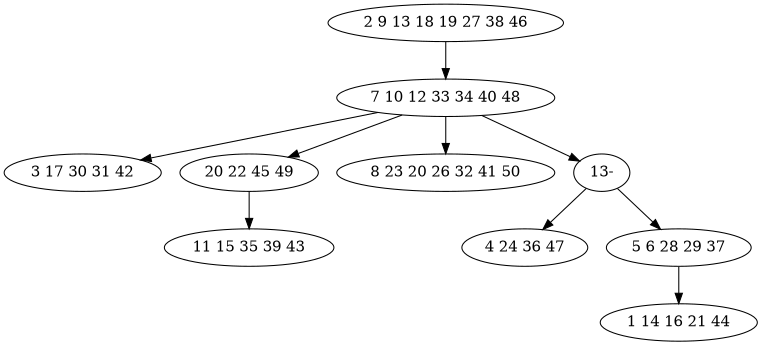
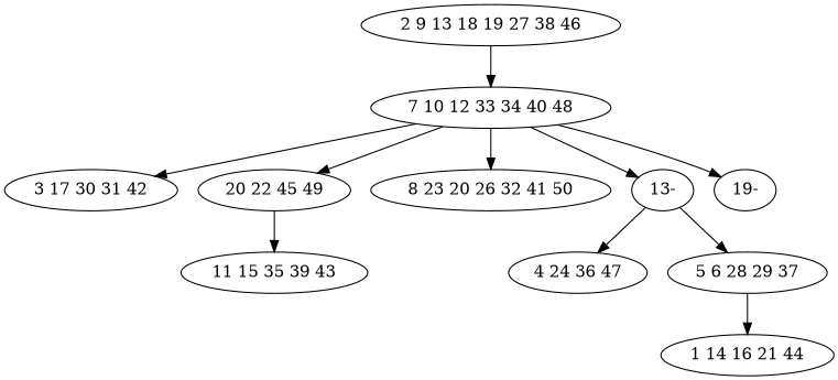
  digraph {
    n1 [label="2 9 13 18 19 27 38 46"]
    n2 [label="7 10 12 33 34 40 48"]
    n3 [label="3 17 30 31 42"]
    n4 [label="20 22 45 49"]
    n5 [label="8 23 20 26 32 41 50"]
    n6 [label="13-"]
+   n7 [label="19-"]
    n8 [label="11 15 35 39 43"]
    n9 [label="4 24 36 47"]
    n10 [label="5 6 28 29 37"]
    n11 [label="1 14 16 21 44"]
    n1 -> n2
    n2 -> n3
    n2 -> n4
    n2 -> n5
    n2 -> n6
+   n2 -> n7
    n4 -> n8
    n6 -> n9
    n6 -> n10
    n10 -> n11
  }
